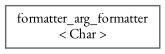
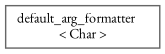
  digraph {
    rankdir=TB
    fontname="EB Garamond"
-   n1 [color=grey40 fillcolor=white fontname="EB Garamond" fontsize=10 height=0.2 label="formatter_arg_formatter\l\< Char \>" shape=box style=filled width=0.4]
+   n1 [color=grey40 fillcolor=white fontname="EB Garamond" fontsize=10 height=0.2 label="default_arg_formatter\l\< Char \>" shape=box style=filled width=0.4]
  }
